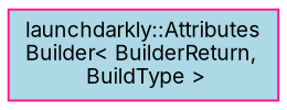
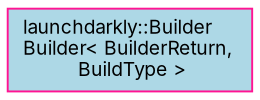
  digraph {
    rankdir=LR
    fontname=Inter
-   n1 [color=deeppink fillcolor=lightblue fontname=Inter fontsize=10 height=0.2 label="launchdarkly::Attributes\lBuilder\< BuilderReturn,\l BuildType \>" shape=record style=filled width=0.4]
+   n1 [color=deeppink fillcolor=lightblue fontname=Inter fontsize=10 height=0.2 label="launchdarkly::Builder\lBuilder\< BuilderReturn,\l BuildType \>" shape=record style=filled width=0.4]
  }
